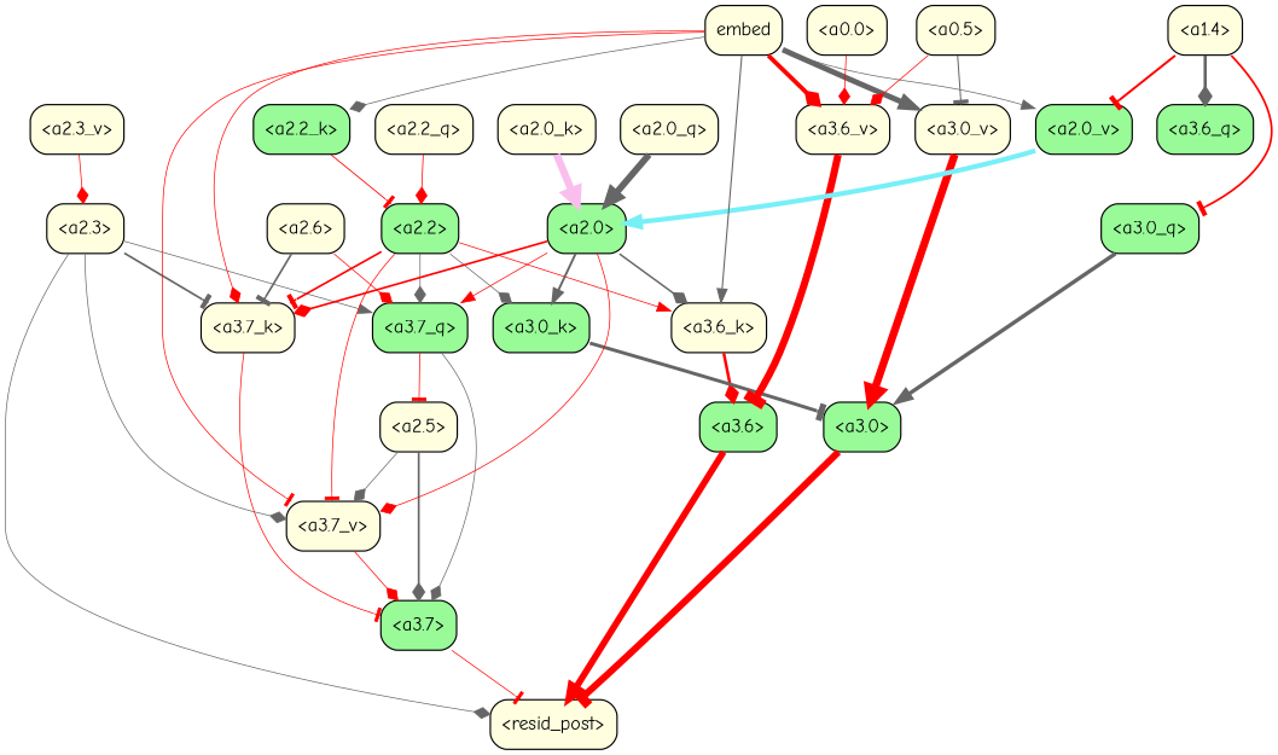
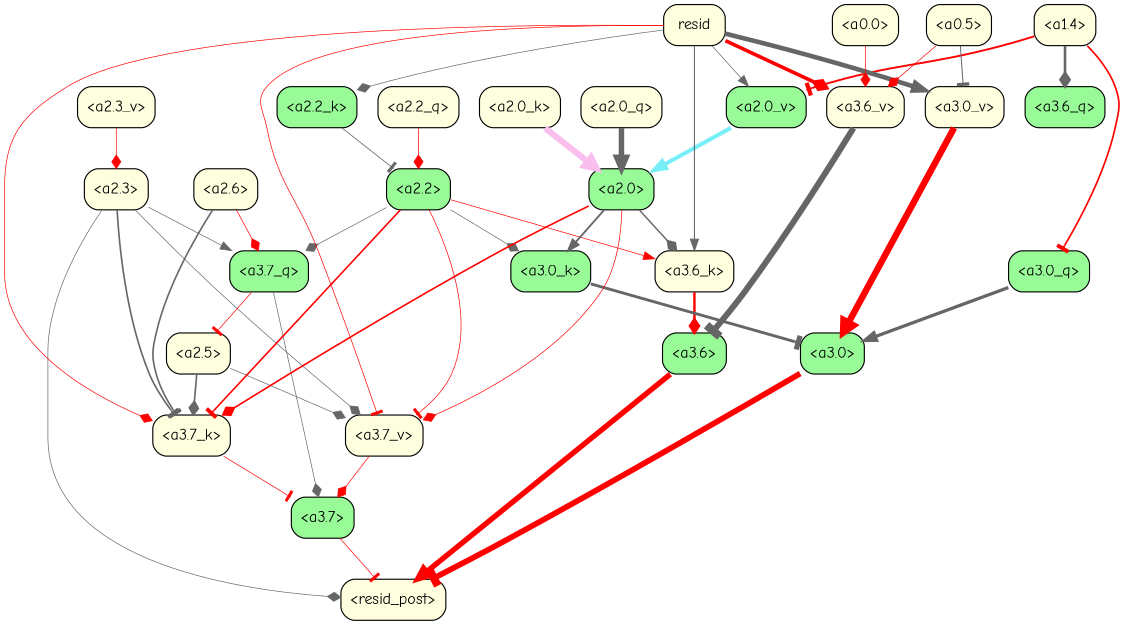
  strict digraph {
    fontname="Comic Neue"
    splines=true
    node [color=black fillcolor=lightyellow fontname="Comic Neue" shape=box style="filled, rounded"]
    edge [arrowhead=diamond color=red fontname="Comic Neue" penwidth=0.6]
    "<a3.7>" [fillcolor=palegreen]
    "<resid_post>"
    "<a3.6>" [fillcolor=palegreen]
    "<a3.0>" [fillcolor=palegreen]
    "<a2.3>"
    "<a3.7_q>" [fillcolor=palegreen]
    "<a3.7_k>"
    "<a3.7_v>"
    "<a2.5>"
    "<a3.6_q>" [fillcolor=palegreen]
    "<a3.0_q>" [fillcolor=palegreen]
    "<a3.6_k>"
    "<a3.0_k>" [fillcolor=palegreen]
    "<a3.6_v>"
    "<a3.0_v>"
    "<a2.6>"
    "<a2.2>" [fillcolor=palegreen]
    "<a2.0>" [fillcolor=palegreen]
    "<a1.4>"
    "<a2.0_v>" [fillcolor=palegreen]
-   embed
+   embed [label=resid]
    "<a2.2_k>" [fillcolor=palegreen]
    "<a0.5>"
    "<a0.0>"
    "<a2.2_q>"
    "<a2.0_q>"
    "<a2.0_k>"
    "<a2.3_v>"
    "<a3.7>" -> "<resid_post>" [arrowhead=tee]
    "<a3.6>" -> "<resid_post>" [arrowhead=normal penwidth=4.749041676521301]
    "<a3.0>" -> "<resid_post>" [arrowhead=tee penwidth=5.004215121269226]
    "<a2.3>" -> "<resid_post>" [color=gray40]
    "<a2.3>" -> "<a3.7_q>" [arrowhead=normal color=gray40]
    "<a2.3>" -> "<a3.7_k>" [arrowhead=tee color=gray40 penwidth=1.4391854107379913]
    "<a2.3>" -> "<a3.7_v>" [color=gray40]
    "<a3.7_q>" -> "<a3.7>" [color=gray40]
    "<a3.7_q>" -> "<a2.5>" [arrowhead=tee]
    "<a3.7_k>" -> "<a3.7>" [arrowhead=tee]
    "<a3.7_v>" -> "<a3.7>"
-   "<a2.5>" -> "<a3.7>" [color=gray40 penwidth=1.4281435310840607]
+   "<a2.5>" -> "<a3.7_k>" [color=gray40 penwidth=1.4281435310840607]
    "<a2.5>" -> "<a3.7_v>" [color=gray40]
    "<a3.0_q>" -> "<a3.0>" [arrowhead=normal color=gray40 penwidth=2.870753765106201]
    "<a3.6_k>" -> "<a3.6>" [penwidth=2.13908451795578]
    "<a3.0_k>" -> "<a3.0>" [arrowhead=tee color=gray40 penwidth=2.520303964614868]
-   "<a3.6_v>" -> "<a3.6>" [arrowhead=tee penwidth=5.297133803367615]
+   "<a3.6_v>" -> "<a3.6>" [arrowhead=tee color=gray40 penwidth=5.297133803367615]
    "<a3.0_v>" -> "<a3.0>" [arrowhead=normal penwidth=5.680712580680847]
    "<a2.6>" -> "<a3.7_q>"
    "<a2.6>" -> "<a3.7_k>" [arrowhead=tee color=gray40 penwidth=1.4180794060230255]
    "<a2.2>" -> "<a3.7_q>" [color=gray40]
    "<a2.2>" -> "<a3.7_k>" [arrowhead=tee penwidth=1.3982512056827545]
    "<a2.2>" -> "<a3.7_v>" [arrowhead=tee]
    "<a2.2>" -> "<a3.6_k>" [arrowhead=normal]
    "<a2.2>" -> "<a3.0_k>" [color=gray40]
-   "<a2.0>" -> "<a3.7_q>" [arrowhead=normal]
    "<a2.0>" -> "<a3.7_k>" [penwidth=1.404832512140274]
    "<a2.0>" -> "<a3.7_v>"
    "<a2.0>" -> "<a3.6_k>" [color=gray40 penwidth=1.2708758115768433]
    "<a2.0>" -> "<a3.0_k>" [arrowhead=normal color=gray40 penwidth=1.6207245588302612]
    "<a1.4>" -> "<a3.6_q>" [color=gray40 penwidth=2.289449453353882]
    "<a1.4>" -> "<a3.0_q>" [arrowhead=tee penwidth=1.4600623846054077]
    "<a1.4>" -> "<a2.0_v>" [arrowhead=tee penwidth=1.676277220249176]
    "<a2.0_v>" -> "<a2.0>" [color="#77eff7" penwidth=3.56003999710083 arrowhead=""]
    embed -> "<a3.7_k>"
    embed -> "<a3.7_v>" [arrowhead=tee]
    embed -> "<a3.6_k>" [arrowhead=normal color=gray40 penwidth=0.9291638135910034]
    embed -> "<a3.6_v>" [penwidth=3.1808209121227264]
    embed -> "<a3.0_v>" [arrowhead=normal color=gray40 penwidth=4.036660343408585]
    embed -> "<a2.0_v>" [arrowhead=normal color=gray40]
    embed -> "<a2.2_k>" [color=gray40]
-   "<a2.2_k>" -> "<a2.2>" [arrowhead=tee penwidth=0.7060726433992386]
+   "<a2.2_k>" -> "<a2.2>" [arrowhead=tee color=gray40 penwidth=0.7060726433992386]
    "<a0.5>" -> "<a3.6_v>"
    "<a0.5>" -> "<a3.0_v>" [arrowhead=tee color=gray40 penwidth=0.8798569142818451]
    "<a0.0>" -> "<a3.6_v>"
    "<a2.2_q>" -> "<a2.2>" [penwidth=0.6392357051372528]
    "<a2.0_q>" -> "<a2.0>" [arrowhead=normal color=gray40 penwidth=4.795779317617416]
    "<a2.0_k>" -> "<a2.0>" [color="#f9beee" penwidth=5.401692286133766 arrowhead=""]
    "<a2.3_v>" -> "<a2.3>"
  }
